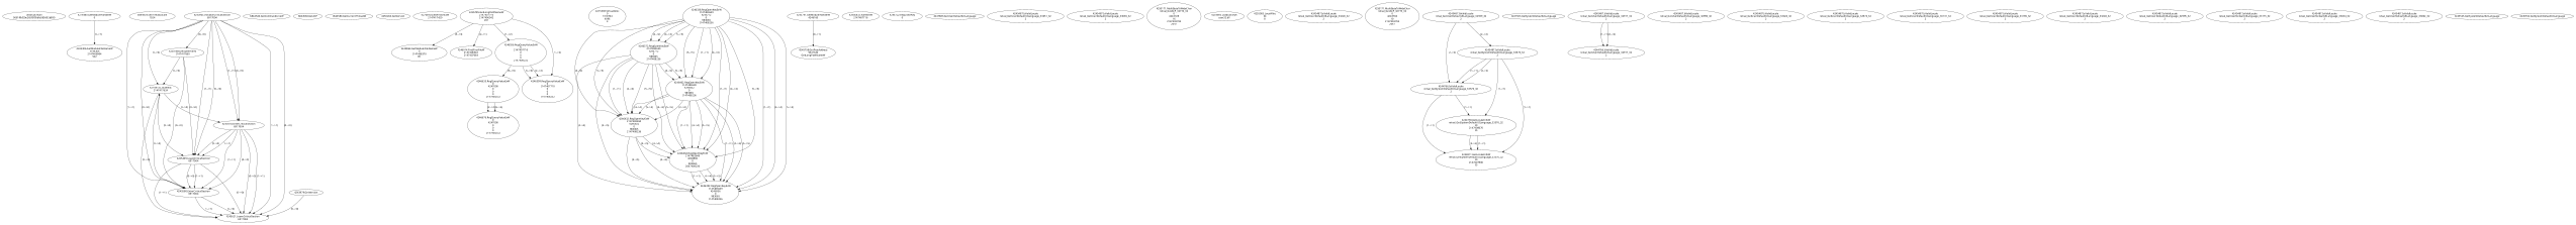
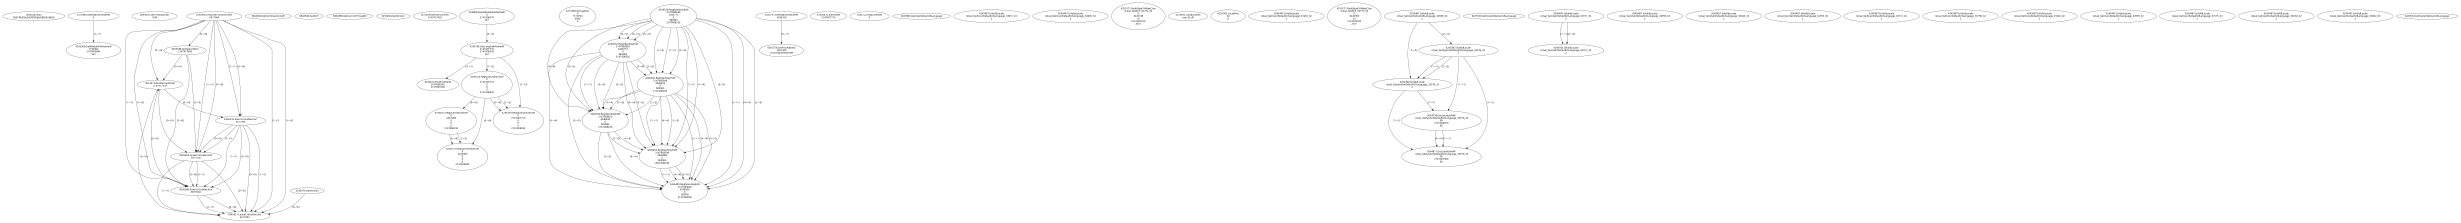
  digraph {
    fontname="Noto Sans"
    node [fontname="Noto Sans"]
    edge [fontname="Noto Sans"]
    n1 [label="6850628.main\n0081ffbf20e265f5f95dfa585692d890"]
    n2 [label="4274480.GetModuleHandleW\n0"]
    n3 [label="4243306.GetModuleFileNameW\n4194304\n2147408904\n522"]
    n4 [label="6844434.SetThreadLocale\n1024"]
    n5 [label="4243965.InitializeCriticalSection\n6917004"]
    n6 [label="4250188.GetSystemInfo\n2147417660"]
-   n7 [label="4214413.LocalAlloc\n2147417624"]
+   n7 [label="4214413.GetStartupInfoW\n2147417624"]
    n8 [label="4245418.EnterCriticalSection\n6917004"]
    n9 [label="4245469.LeaveCriticalSection\n6917004"]
    n10 [label="4245580.EnterCriticalSection\n6917004"]
    n11 [label="4245621.LeaveCriticalSection\n6917004"]
    n12 [label="4243979.GetVersion\n"]
    n13 [label="6844540.GetCommandLineW\n"]
    n14 [label="6844560.GetACP\n"]
    n15 [label="6844580.GetCurrentThreadId\n"]
    n16 [label="4250204.GetVersion\n"]
    n17 [label="4276690.GetVersionExW\n2147417420"]
    n18 [label="4248064.GetModuleFileNameW\n0\n2147408370\n261"]
    n19 [label="4245785.GetLongPathNameW\n2147407710\n2147406542\n261"]
    n20 [label="4246014.FindFirstFileW\n2147406542\n2147407064"]
    n21 [label="4246556.RegQueryValueExW\n0\n2147407710\n0\n0\n0\n2147408232"]
    n22 [label="4246599.RegQueryValueExW\n0\n2147407710\n0\n0\n0\n2147408232"]
    n23 [label="4215383.VirtualAlloc\n0\n1310704\n4096\n4"]
    n24 [label="4246338.RegOpenKeyExW\n2147483649\n4246772\n0\n983065\n2147408236"]
    n25 [label="4246372.RegOpenKeyExW\n2147483650\n4246772\n0\n983065\n2147408236"]
    n26 [label="4246402.RegOpenKeyExW\n2147483649\n4246832\n0\n983065\n2147408236"]
    n27 [label="4246432.RegOpenKeyExW\n2147483650\n4246832\n0\n983065\n2147408236"]
    n28 [label="4246462.RegOpenKeyExW\n2147483649\n4246884\n0\n983065\n2647408236"]
    n29 [label="4246492.RegOpenKeyExW\n2147483649\n4246936\n0\n983065\n2147408236"]
    n30 [label="4245741.GetModuleHandleW\n4246160"]
    n31 [label="4245758.GetProcAddress\n9441320\nGetLongPathNameW"]
    n32 [label="4246635.RegQueryValueExW\n0\n4247000\n0\n0\n0\n2147408232"]
    n33 [label="4246676.RegQueryValueExW\n0\n4247000\n0\n0\n0\n2147408232"]
    n34 [label="4245683.CharNextW\n2147407716"]
    n35 [label="4246722.RegCloseKey\n0"]
    n36 [label="4247883.GetUserDefaultUILanguage\n"]
    n37 [label="4245487.IsValidLocale\nretval_GetUserDefaultUILanguage_33651_32\n2"]
    n38 [label="4245487.IsValidLocale\nretval_GetUserDefaultUILanguage_33065_32\n2"]
    n39 [label="4250171.MultiByteToWideChar\nretval_GetACP_32774_32\n0\n4243728\n16\n2147403704\n2047"]
    n40 [label="4254893.LoadLibraryA\nuser32.dll"]
    n41 [label="4255003.LocalAlloc\n64\n8"]
    n42 [label="4245487.IsValidLocale\nretval_GetUserDefaultUILanguage_33220_32\n2"]
    n43 [label="4250171.MultiByteToWideChar\nretval_GetACP_32773_32\n0\n4243784\n10\n2147403704\n2047"]
    n44 [label="4245487.IsValidLocale\nretval_GetUserDefaultUILanguage_32939_32\n2"]
    n45 [label="4245487.IsValidLocale\nretval_GetSystemDefaultUILanguage_33576_32\n2"]
    n46 [label="4244766.IsValidLocale\nretval_GetSystemDefaultUILanguage_33576_32\n2"]
    n47 [label="4244794.GetLocaleInfoW\nretval_GetSystemDefaultUILanguage_33576_32\n89\n2147408070\n85"]
    n48 [label="4244811.GetLocaleInfoW\nretval_GetSystemDefaultUILanguage_33576_32\n90\n2147407900\n85"]
    n49 [label="4247923.GetSystemDefaultUILanguage\n"]
    n50 [label="4245487.IsValidLocale\nretval_GetUserDefaultUILanguage_32917_32\n2"]
    n51 [label="4244766.IsValidLocale\nretval_GetUserDefaultUILanguage_32917_32\n2"]
    n52 [label="4245487.IsValidLocale\nretval_GetUserDefaultUILanguage_32996_32\n2"]
    n53 [label="4245487.IsValidLocale\nretval_GetUserDefaultUILanguage_33024_32\n2"]
    n54 [label="4245487.IsValidLocale\nretval_GetUserDefaultUILanguage_32974_32\n2"]
    n55 [label="4245487.IsValidLocale\nretval_GetUserDefaultUILanguage_33131_32\n2"]
    n56 [label="4245487.IsValidLocale\nretval_GetUserDefaultUILanguage_33196_32\n2"]
    n57 [label="4245487.IsValidLocale\nretval_GetUserDefaultUILanguage_33240_32\n2"]
    n58 [label="4245487.IsValidLocale\nretval_GetUserDefaultUILanguage_32995_32\n2"]
    n59 [label="4245487.IsValidLocale\nretval_GetUserDefaultUILanguage_33175_32\n2"]
    n60 [label="4245487.IsValidLocale\nretval_GetUserDefaultUILanguage_33034_32\n2"]
    n61 [label="4245487.IsValidLocale\nretval_GetUserDefaultUILanguage_33002_32\n2"]
-   n62 [label="4245525.GetSystemDefaultUILanguage\n"]
    n63 [label="4245552.GetSystemDefaultUILanguage\n"]
    n2 -> n3 [label="(0-->1)"]
    n5 -> n6 [label="(0-->0)"]
    n5 -> n7 [label="(0-->0)"]
    n5 -> n8 [label="(1-->1)"]
    n5 -> n8 [label="(0-->0)"]
    n5 -> n9 [label="(1-->1)"]
    n5 -> n9 [label="(0-->0)"]
    n5 -> n10 [label="(1-->1)"]
    n5 -> n10 [label="(0-->0)"]
    n5 -> n11 [label="(1-->1)"]
    n5 -> n11 [label="(0-->0)"]
    n6 -> n7 [label="(0-->0)"]
    n6 -> n9 [label="(0-->0)"]
    n6 -> n10 [label="(0-->0)"]
    n7 -> n8 [label="(0-->0)"]
    n7 -> n9 [label="(0-->0)"]
    n7 -> n11 [label="(0-->0)"]
    n8 -> n9 [label="(1-->1)"]
    n8 -> n9 [label="(0-->0)"]
    n8 -> n10 [label="(1-->1)"]
    n8 -> n10 [label="(0-->0)"]
    n8 -> n11 [label="(1-->1)"]
    n8 -> n11 [label="(0-->0)"]
    n9 -> n10 [label="(1-->1)"]
    n9 -> n10 [label="(0-->0)"]
    n9 -> n11 [label="(1-->1)"]
    n9 -> n11 [label="(0-->0)"]
    n10 -> n7 [label="(0-->0)"]
    n10 -> n11 [label="(1-->1)"]
    n10 -> n11 [label="(0-->0)"]
    n12 -> n11 [label="(0-->0)"]
-   n19 -> n18 [label="(3-->3)"]
+   n18 -> n19 [label="(3-->3)"]
    n19 -> n20 [label="(2-->1)"]
    n19 -> n21 [label="(1-->2)"]
    n19 -> n22 [label="(1-->2)"]
    n21 -> n22 [label="(2-->2)"]
    n21 -> n22 [label="(6-->6)"]
    n21 -> n32 [label="(6-->6)"]
+   n21 -> n33 [label="(6-->6)"]
    n24 -> n25 [label="(2-->2)"]
    n24 -> n25 [label="(4-->4)"]
    n24 -> n25 [label="(5-->5)"]
    n24 -> n26 [label="(1-->1)"]
    n24 -> n26 [label="(4-->4)"]
    n24 -> n26 [label="(5-->5)"]
    n24 -> n27 [label="(4-->4)"]
    n24 -> n27 [label="(5-->5)"]
    n24 -> n28 [label="(1-->1)"]
    n24 -> n28 [label="(4-->4)"]
    n24 -> n28 [label="(5-->5)"]
    n24 -> n29 [label="(1-->1)"]
    n24 -> n29 [label="(4-->4)"]
    n24 -> n29 [label="(5-->5)"]
    n25 -> n26 [label="(4-->4)"]
    n25 -> n26 [label="(5-->5)"]
    n25 -> n27 [label="(1-->1)"]
    n25 -> n27 [label="(4-->4)"]
    n25 -> n27 [label="(5-->5)"]
    n25 -> n28 [label="(4-->4)"]
    n25 -> n28 [label="(5-->5)"]
    n25 -> n29 [label="(4-->4)"]
    n25 -> n29 [label="(5-->5)"]
    n26 -> n27 [label="(2-->2)"]
    n26 -> n27 [label="(4-->4)"]
    n26 -> n27 [label="(5-->5)"]
    n26 -> n28 [label="(1-->1)"]
    n26 -> n28 [label="(4-->4)"]
    n26 -> n28 [label="(5-->5)"]
    n26 -> n29 [label="(1-->1)"]
    n26 -> n29 [label="(4-->4)"]
    n26 -> n29 [label="(5-->5)"]
    n27 -> n28 [label="(4-->4)"]
    n27 -> n28 [label="(5-->5)"]
    n27 -> n29 [label="(4-->4)"]
    n27 -> n29 [label="(5-->5)"]
    n28 -> n29 [label="(1-->1)"]
    n28 -> n29 [label="(4-->4)"]
    n28 -> n29 [label="(5-->5)"]
    n30 -> n31 [label="(0-->1)"]
    n32 -> n33 [label="(2-->2)"]
    n32 -> n33 [label="(6-->6)"]
    n44 -> n45 [label="(2-->2)"]
    n44 -> n46 [label="(2-->2)"]
    n45 -> n46 [label="(1-->1)"]
    n45 -> n46 [label="(2-->2)"]
    n45 -> n47 [label="(1-->1)"]
    n45 -> n48 [label="(1-->1)"]
    n46 -> n47 [label="(1-->1)"]
    n46 -> n48 [label="(1-->1)"]
    n47 -> n48 [label="(1-->1)"]
    n47 -> n48 [label="(4-->4)"]
    n50 -> n51 [label="(1-->1)"]
    n50 -> n51 [label="(2-->2)"]
  }
